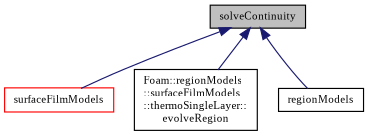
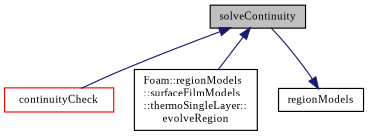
  digraph {
    fontname="Liberation Serif"
    rankdir=TB
    node [color=black fontname="Liberation Serif" fontsize=10 shape=record]
    edge [color=midnightblue dir=back fontname="Liberation Serif" fontsize=10 labelfontname=Helvetica labelfontsize=10 style=solid]
    n1 [fillcolor=grey75 fontcolor=black height=0.2 label=solveContinuity style=filled width=0.4]
-   n2 [color=red height=0.2 label=surfaceFilmModels width=0.4]
+   n2 [color=red height=0.2 label=continuityCheck width=0.4]
    n3 [height=0.2 label="Foam::regionModels\l::surfaceFilmModels\l::thermoSingleLayer::\levolveRegion" width=0.4]
    n4 [height=0.2 label=regionModels width=0.4]
    n1 -> n2
    n1 -> n3
-   n1 -> n4
+   n4 -> n1
  }
